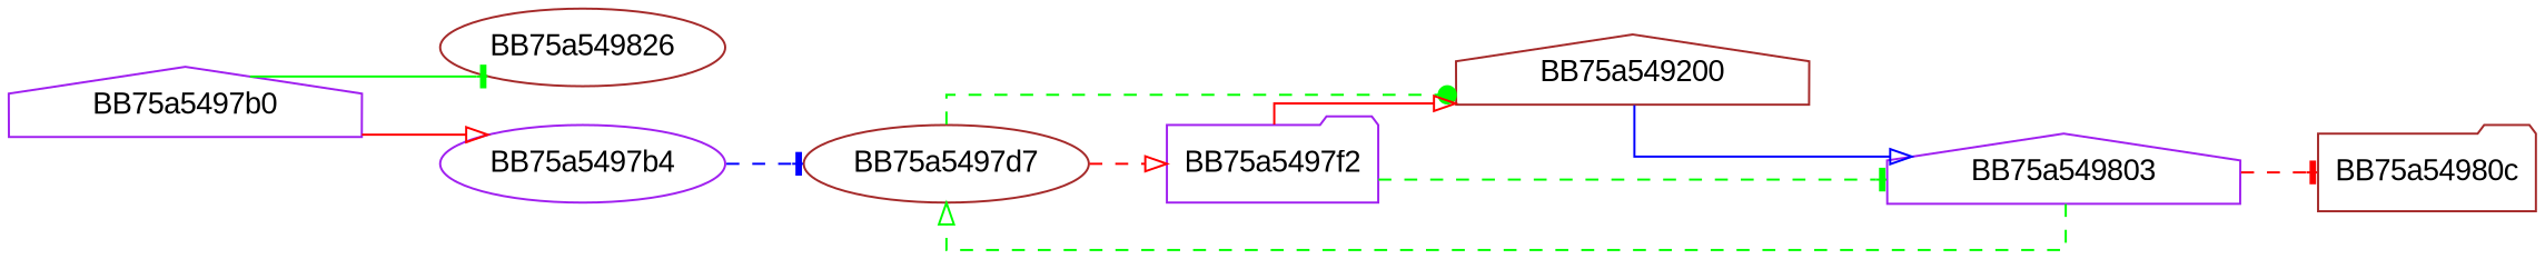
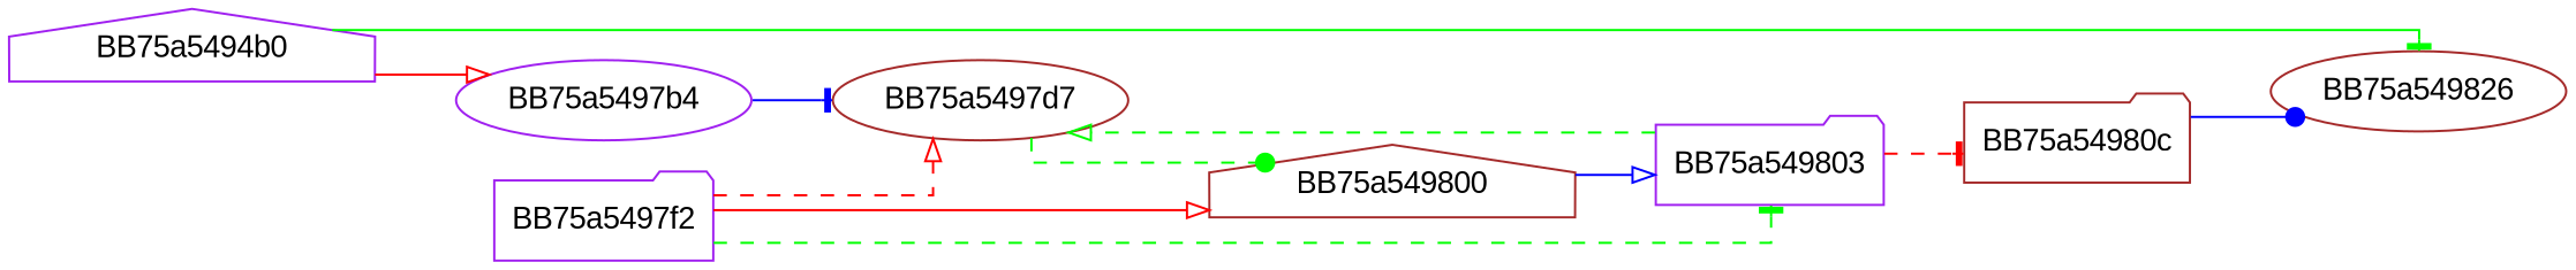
  digraph {
    fontname="Liberation Sans"
    rankdir=LR
    splines=ortho
    node [color=purple fontname="Liberation Sans" shape=ellipse]
    edge [arrowhead=onormal color=green fontname="Liberation Sans" style=dashed]
-   BB75a5497b0 [shape=house]
+   BB75a5497b0 [shape=house label=BB75a5494b0]
    BB75a549826 [color=brown]
    BB75a5497b4
    BB75a5497d7 [color=brown]
-   BB75a549800 [color=brown shape=house label=BB75a549200]
+   BB75a549800 [color=brown shape=house]
    BB75a5497f2 [shape=folder]
-   BB75a549803 [shape=house]
+   BB75a549803 [shape=folder]
    BB75a54980c [color=brown shape=folder]
    BB75a5497b0 -> BB75a549826 [arrowhead=tee style=solid]
    BB75a5497b0 -> BB75a5497b4 [color=red style=solid]
-   BB75a5497b4 -> BB75a5497d7 [arrowhead=tee color=blue]
+   BB75a5497b4 -> BB75a5497d7 [arrowhead=tee color=blue style=solid]
    BB75a5497d7 -> BB75a549800 [arrowhead=dot]
-   BB75a5497d7 -> BB75a5497f2 [color=red]
+   BB75a5497f2 -> BB75a5497d7 [color=red]
    BB75a549800 -> BB75a549803 [color=blue style=solid]
    BB75a5497f2 -> BB75a549800 [color=red style=solid]
    BB75a5497f2 -> BB75a549803 [arrowhead=tee]
    BB75a549803 -> BB75a5497d7
    BB75a549803 -> BB75a54980c [arrowhead=tee color=red]
+   BB75a54980c -> BB75a549826 [arrowhead=dot color=blue style=solid]
  }
